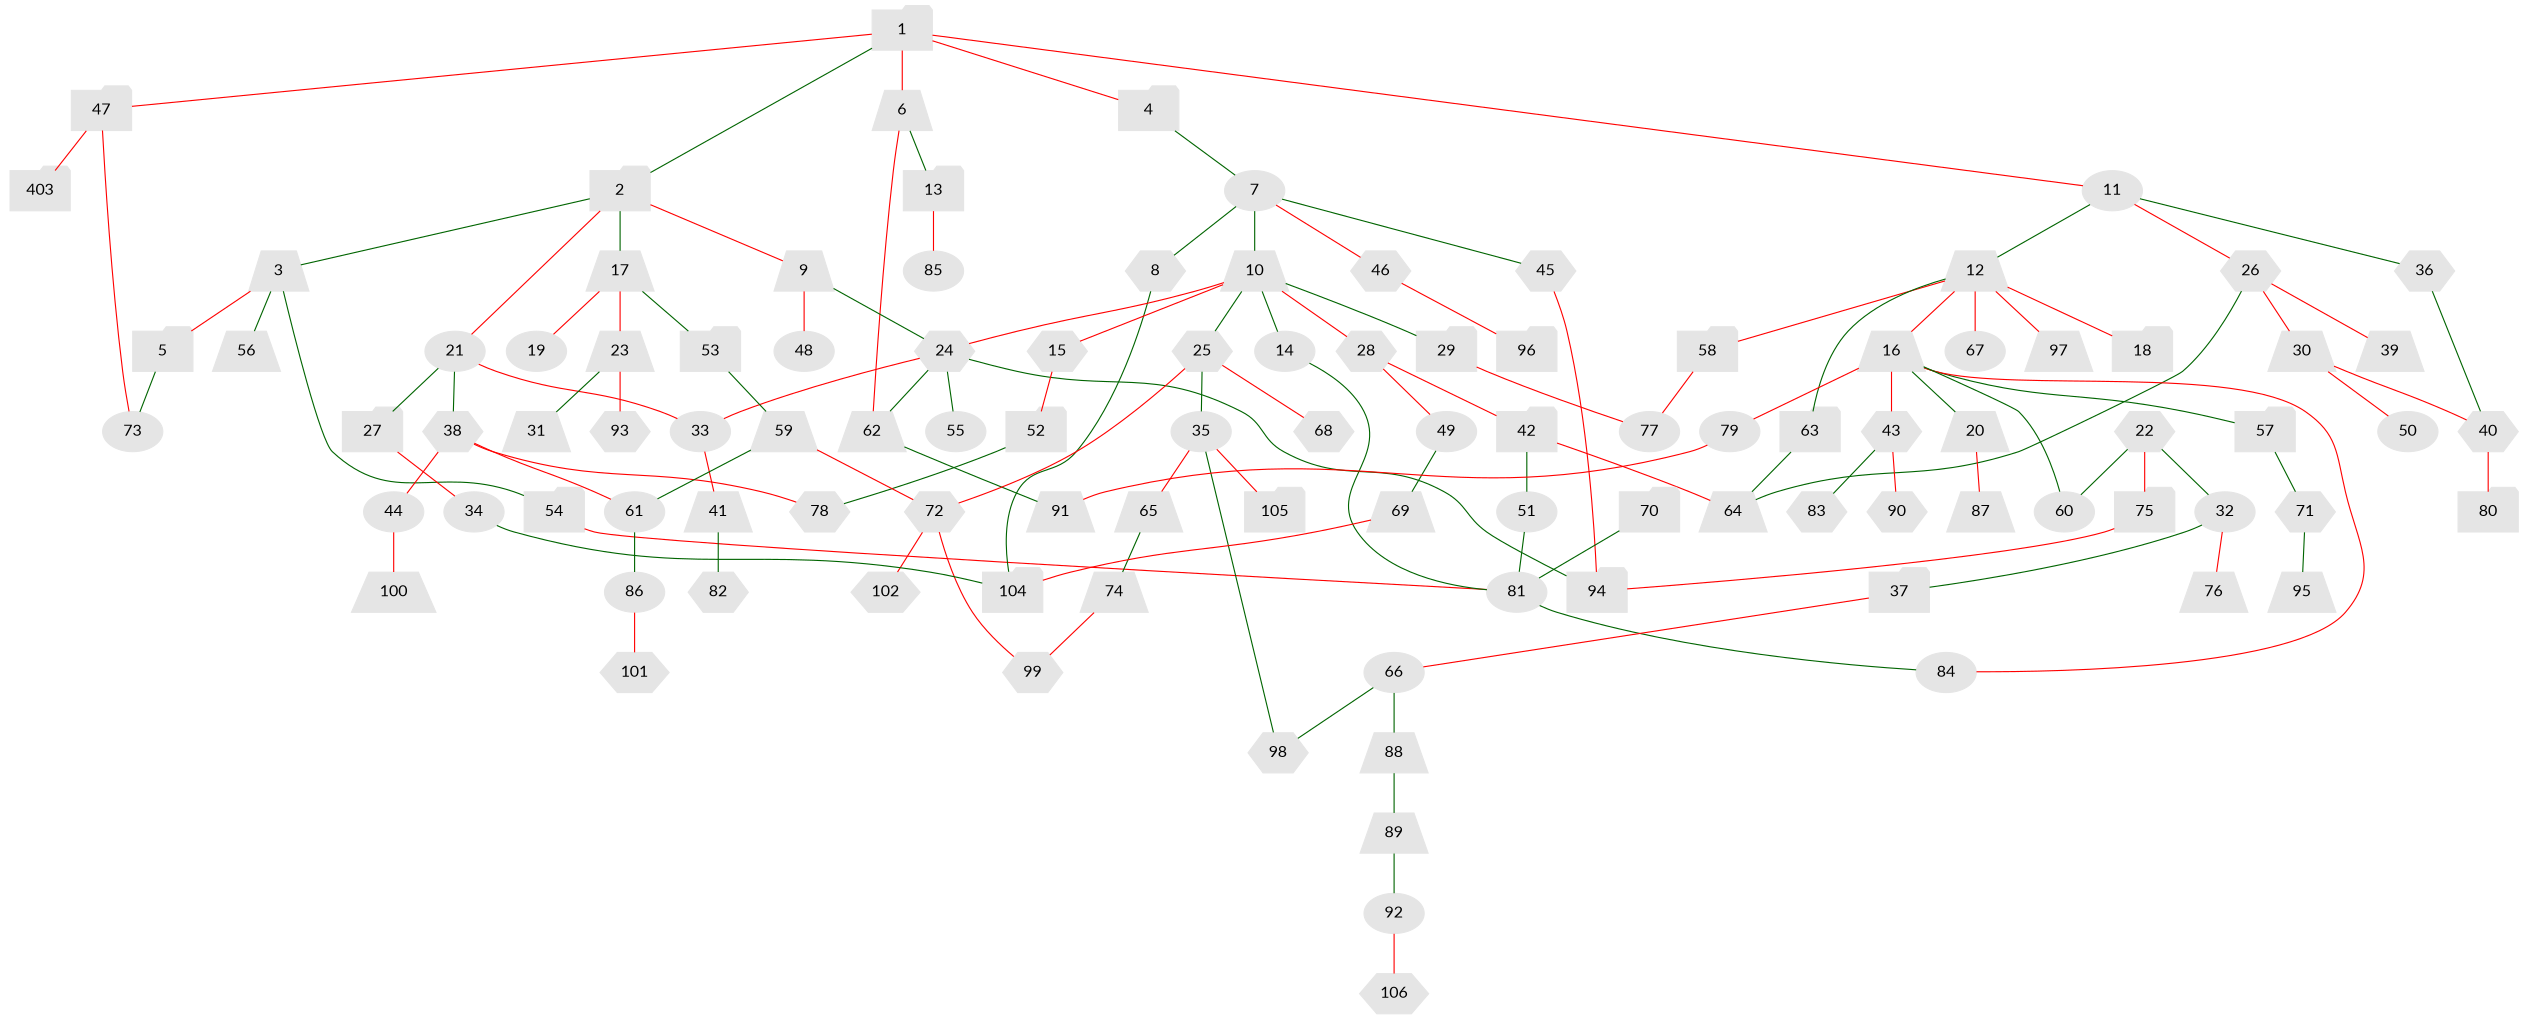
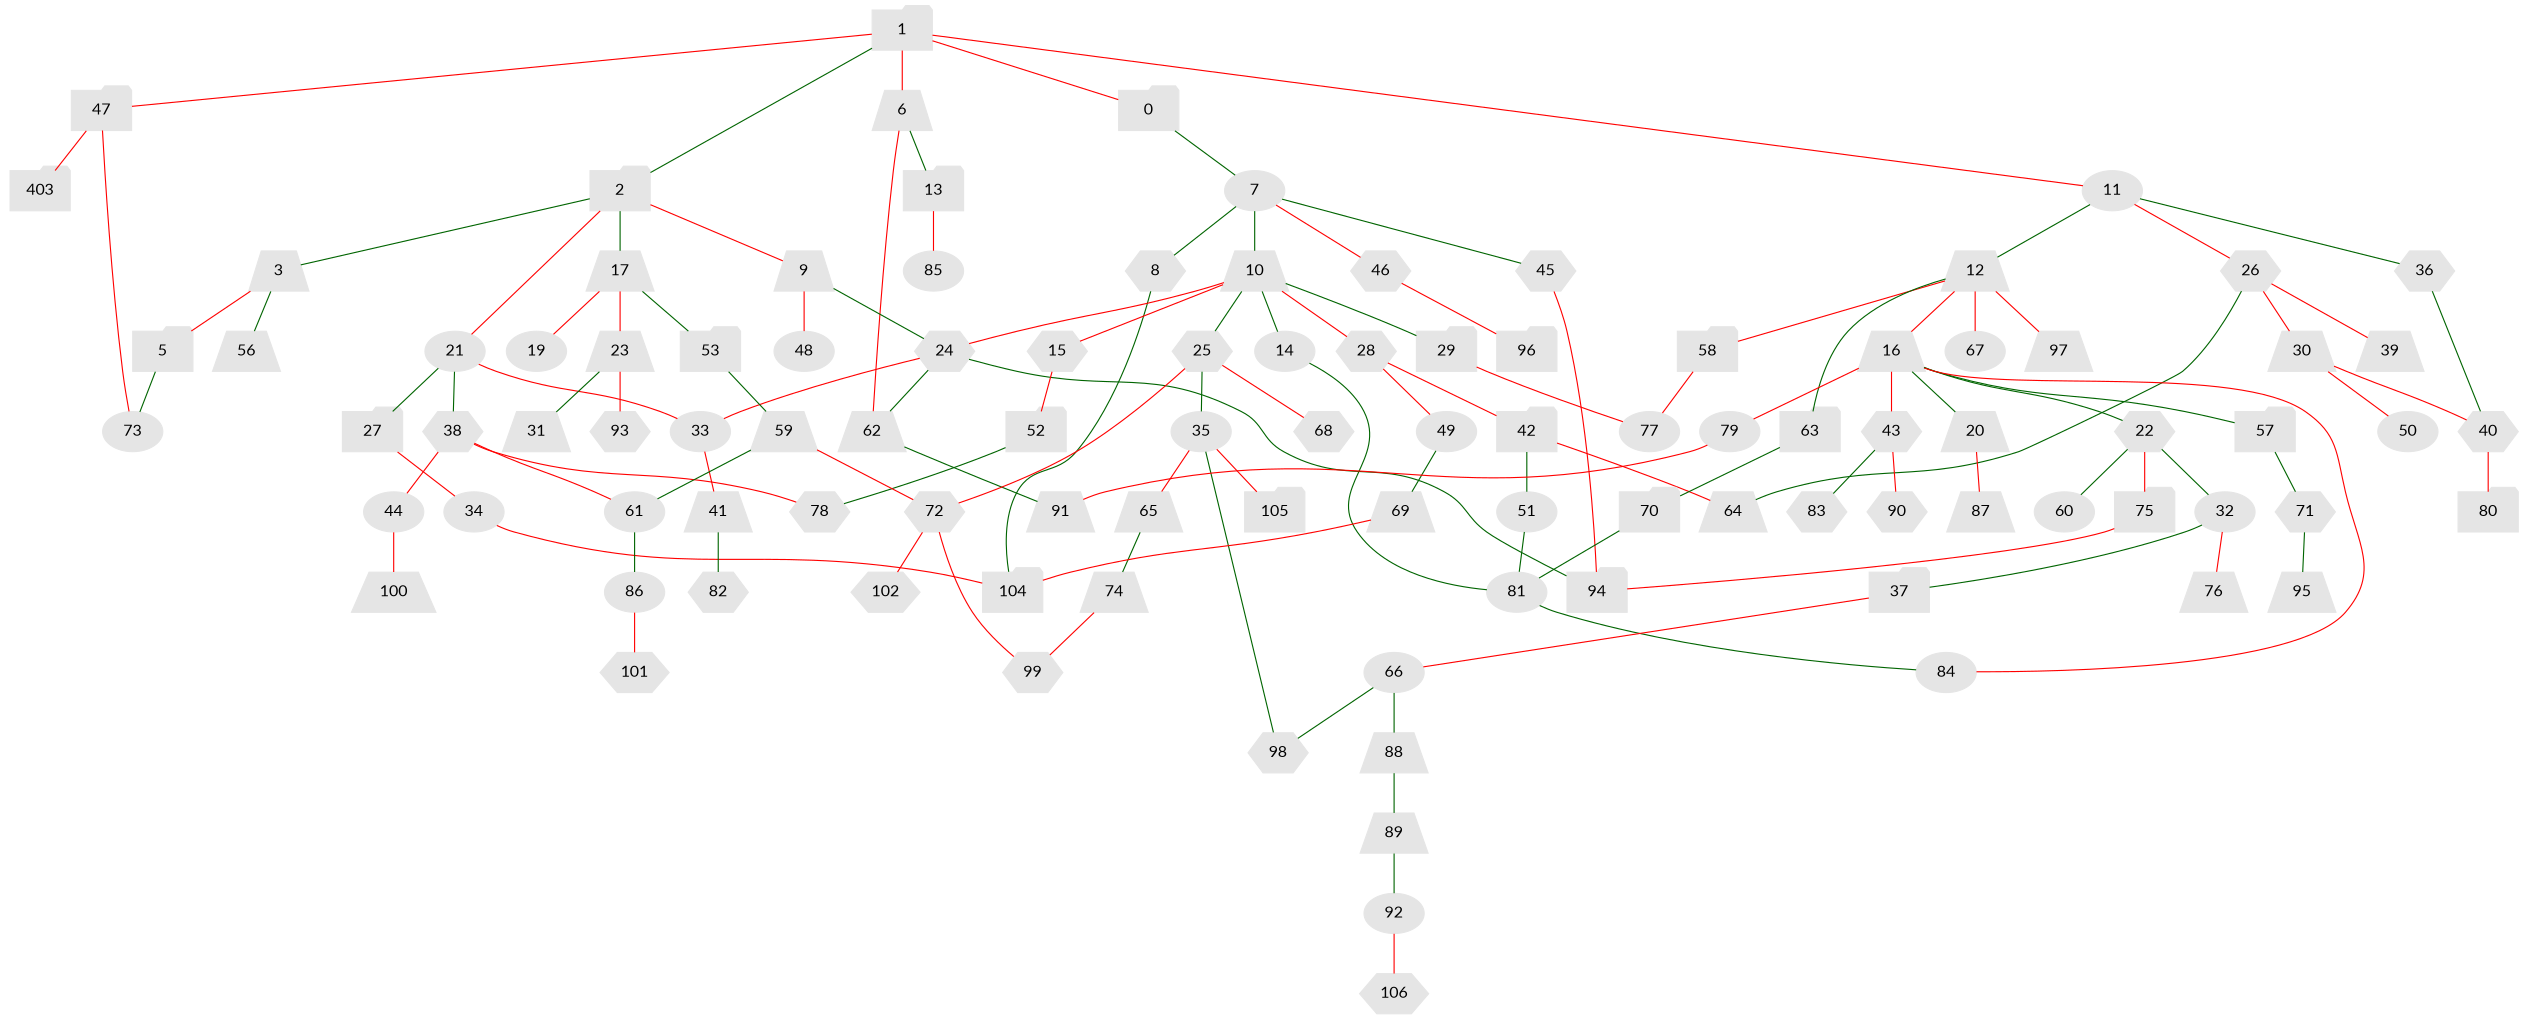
  graph {
    fontname=Lato
    node [color=gray90 fontname=Lato shape=trapezium style=filled]
    edge [color=red fontname=Lato]
    1 [shape=folder]
    2 [shape=folder]
-   4 [shape=folder]
+   4 [shape=folder label=0]
    6
    11 [shape=ellipse]
    47 [shape=folder]
    3
    9
    17
    21 [shape=ellipse]
    7 [shape=ellipse]
    13 [shape=folder]
    62
    12
    26 [shape=hexagon]
    36 [shape=hexagon]
    73 [shape=ellipse]
    n18 [label=403 shape=folder]
    5 [shape=folder]
-   54 [shape=folder]
    56
    24 [shape=hexagon]
    48 [shape=ellipse]
    19 [shape=ellipse]
    23
    53 [shape=folder]
    27 [shape=folder]
    33 [shape=ellipse]
    38 [shape=hexagon]
    81 [shape=ellipse]
    8 [shape=hexagon]
    10
    45 [shape=hexagon]
    46 [shape=hexagon]
    85 [shape=ellipse]
    91
    104 [shape=folder]
    14 [shape=ellipse]
    15 [shape=hexagon]
    25 [shape=hexagon]
    28 [shape=hexagon]
    29 [shape=folder]
    94 [shape=folder]
    96 [shape=folder]
-   55 [shape=ellipse]
    52 [shape=folder]
    35 [shape=ellipse]
    68 [shape=hexagon]
    72 [shape=hexagon]
    42 [shape=folder]
    49 [shape=ellipse]
    77 [shape=ellipse]
    16
-   18 [shape=folder]
    58 [shape=folder]
    63 [shape=folder]
    67 [shape=ellipse]
    97
    30
    39
    64
    40 [shape=hexagon]
    20
    22 [shape=hexagon]
    43 [shape=hexagon]
    57 [shape=folder]
    79 [shape=ellipse]
    84 [shape=ellipse]
    70 [shape=folder]
    78 [shape=hexagon]
    87
    32 [shape=ellipse]
    60 [shape=ellipse]
    75 [shape=folder]
    83 [shape=hexagon]
    90 [shape=hexagon]
    71 [shape=hexagon]
    31
    93 [shape=hexagon]
    59
    34 [shape=ellipse]
    41
    44 [shape=ellipse]
    61 [shape=ellipse]
    37 [shape=folder]
    76
    65
    98 [shape=hexagon]
    105 [shape=folder]
    99 [shape=hexagon]
    102 [shape=hexagon]
    50 [shape=ellipse]
    51 [shape=ellipse]
    69
    80 [shape=folder]
    66 [shape=ellipse]
    82 [shape=hexagon]
    74
    88
    100
    86 [shape=ellipse]
    95
    101 [shape=hexagon]
    89
    92 [shape=ellipse]
    106 [shape=hexagon]
    1 -- 2 [color=darkgreen]
    1 -- 4
    1 -- 6
    1 -- 11
    1 -- 47
    2 -- 3 [color=darkgreen]
    2 -- 9
    2 -- 17 [color=darkgreen]
    2 -- 21
    4 -- 7 [color=darkgreen]
    6 -- 13 [color=darkgreen]
    6 -- 62
    11 -- 12 [color=darkgreen]
    11 -- 26
    11 -- 36 [color=darkgreen]
    47 -- 73
    47 -- n18
    3 -- 5
-   3 -- 54 [color=darkgreen]
    3 -- 56 [color=darkgreen]
    9 -- 24 [color=darkgreen]
    9 -- 48
    17 -- 19
    17 -- 23
    17 -- 53 [color=darkgreen]
    21 -- 27 [color=darkgreen]
    21 -- 33
    21 -- 38 [color=darkgreen]
    7 -- 8 [color=darkgreen]
    7 -- 10 [color=darkgreen]
    7 -- 45 [color=darkgreen]
    7 -- 46
    13 -- 85
    62 -- 91 [color=darkgreen]
    12 -- 16
-   12 -- 18
    12 -- 58
    12 -- 63 [color=darkgreen]
    12 -- 67
    12 -- 97
    26 -- 30
    26 -- 39
    26 -- 64 [color=darkgreen]
    36 -- 40 [color=darkgreen]
    5 -- 73 [color=darkgreen]
-   54 -- 81
    24 -- 62 [color=darkgreen]
    24 -- 33
    24 -- 94 [color=darkgreen]
-   24 -- 55 [color=darkgreen]
    23 -- 31 [color=darkgreen]
    23 -- 93
    53 -- 59 [color=darkgreen]
    27 -- 34
    33 -- 41
    38 -- 78
    38 -- 44
    38 -- 61
    81 -- 84 [color=darkgreen]
    8 -- 104 [color=darkgreen]
    10 -- 24
    10 -- 14 [color=darkgreen]
    10 -- 15
    10 -- 25 [color=darkgreen]
    10 -- 28
    10 -- 29 [color=darkgreen]
    45 -- 94
    46 -- 96
    14 -- 81 [color=darkgreen]
    15 -- 52
    25 -- 35 [color=darkgreen]
    25 -- 68
    25 -- 72
    28 -- 42
    28 -- 49
    29 -- 77
    52 -- 78 [color=darkgreen]
    35 -- 65
    35 -- 98 [color=darkgreen]
    35 -- 105
    72 -- 99
    72 -- 102
    42 -- 64
    42 -- 51 [color=darkgreen]
    49 -- 69 [color=darkgreen]
    16 -- 20 [color=darkgreen]
-   16 -- 60 [color=darkgreen]
+   16 -- 22 [color=darkgreen]
    16 -- 43
    16 -- 57 [color=darkgreen]
    16 -- 79
    16 -- 84
    58 -- 77
-   63 -- 64 [color=darkgreen]
+   63 -- 70 [color=darkgreen]
    30 -- 40
    30 -- 50
    40 -- 80
    20 -- 87
    22 -- 32 [color=darkgreen]
    22 -- 60 [color=darkgreen]
    22 -- 75
    43 -- 83 [color=darkgreen]
    43 -- 90
    57 -- 71 [color=darkgreen]
    79 -- 91
    70 -- 81 [color=darkgreen]
    32 -- 37 [color=darkgreen]
    32 -- 76
    75 -- 94
    71 -- 95 [color=darkgreen]
    59 -- 72
    59 -- 61 [color=darkgreen]
-   34 -- 104 [color=darkgreen]
+   34 -- 104
    41 -- 82 [color=darkgreen]
    44 -- 100
    61 -- 86 [color=darkgreen]
    37 -- 66
    65 -- 74 [color=darkgreen]
    51 -- 81 [color=darkgreen]
    69 -- 104
    66 -- 98 [color=darkgreen]
    66 -- 88 [color=darkgreen]
    74 -- 99
    88 -- 89 [color=darkgreen]
    86 -- 101
    89 -- 92 [color=darkgreen]
    92 -- 106
  }
